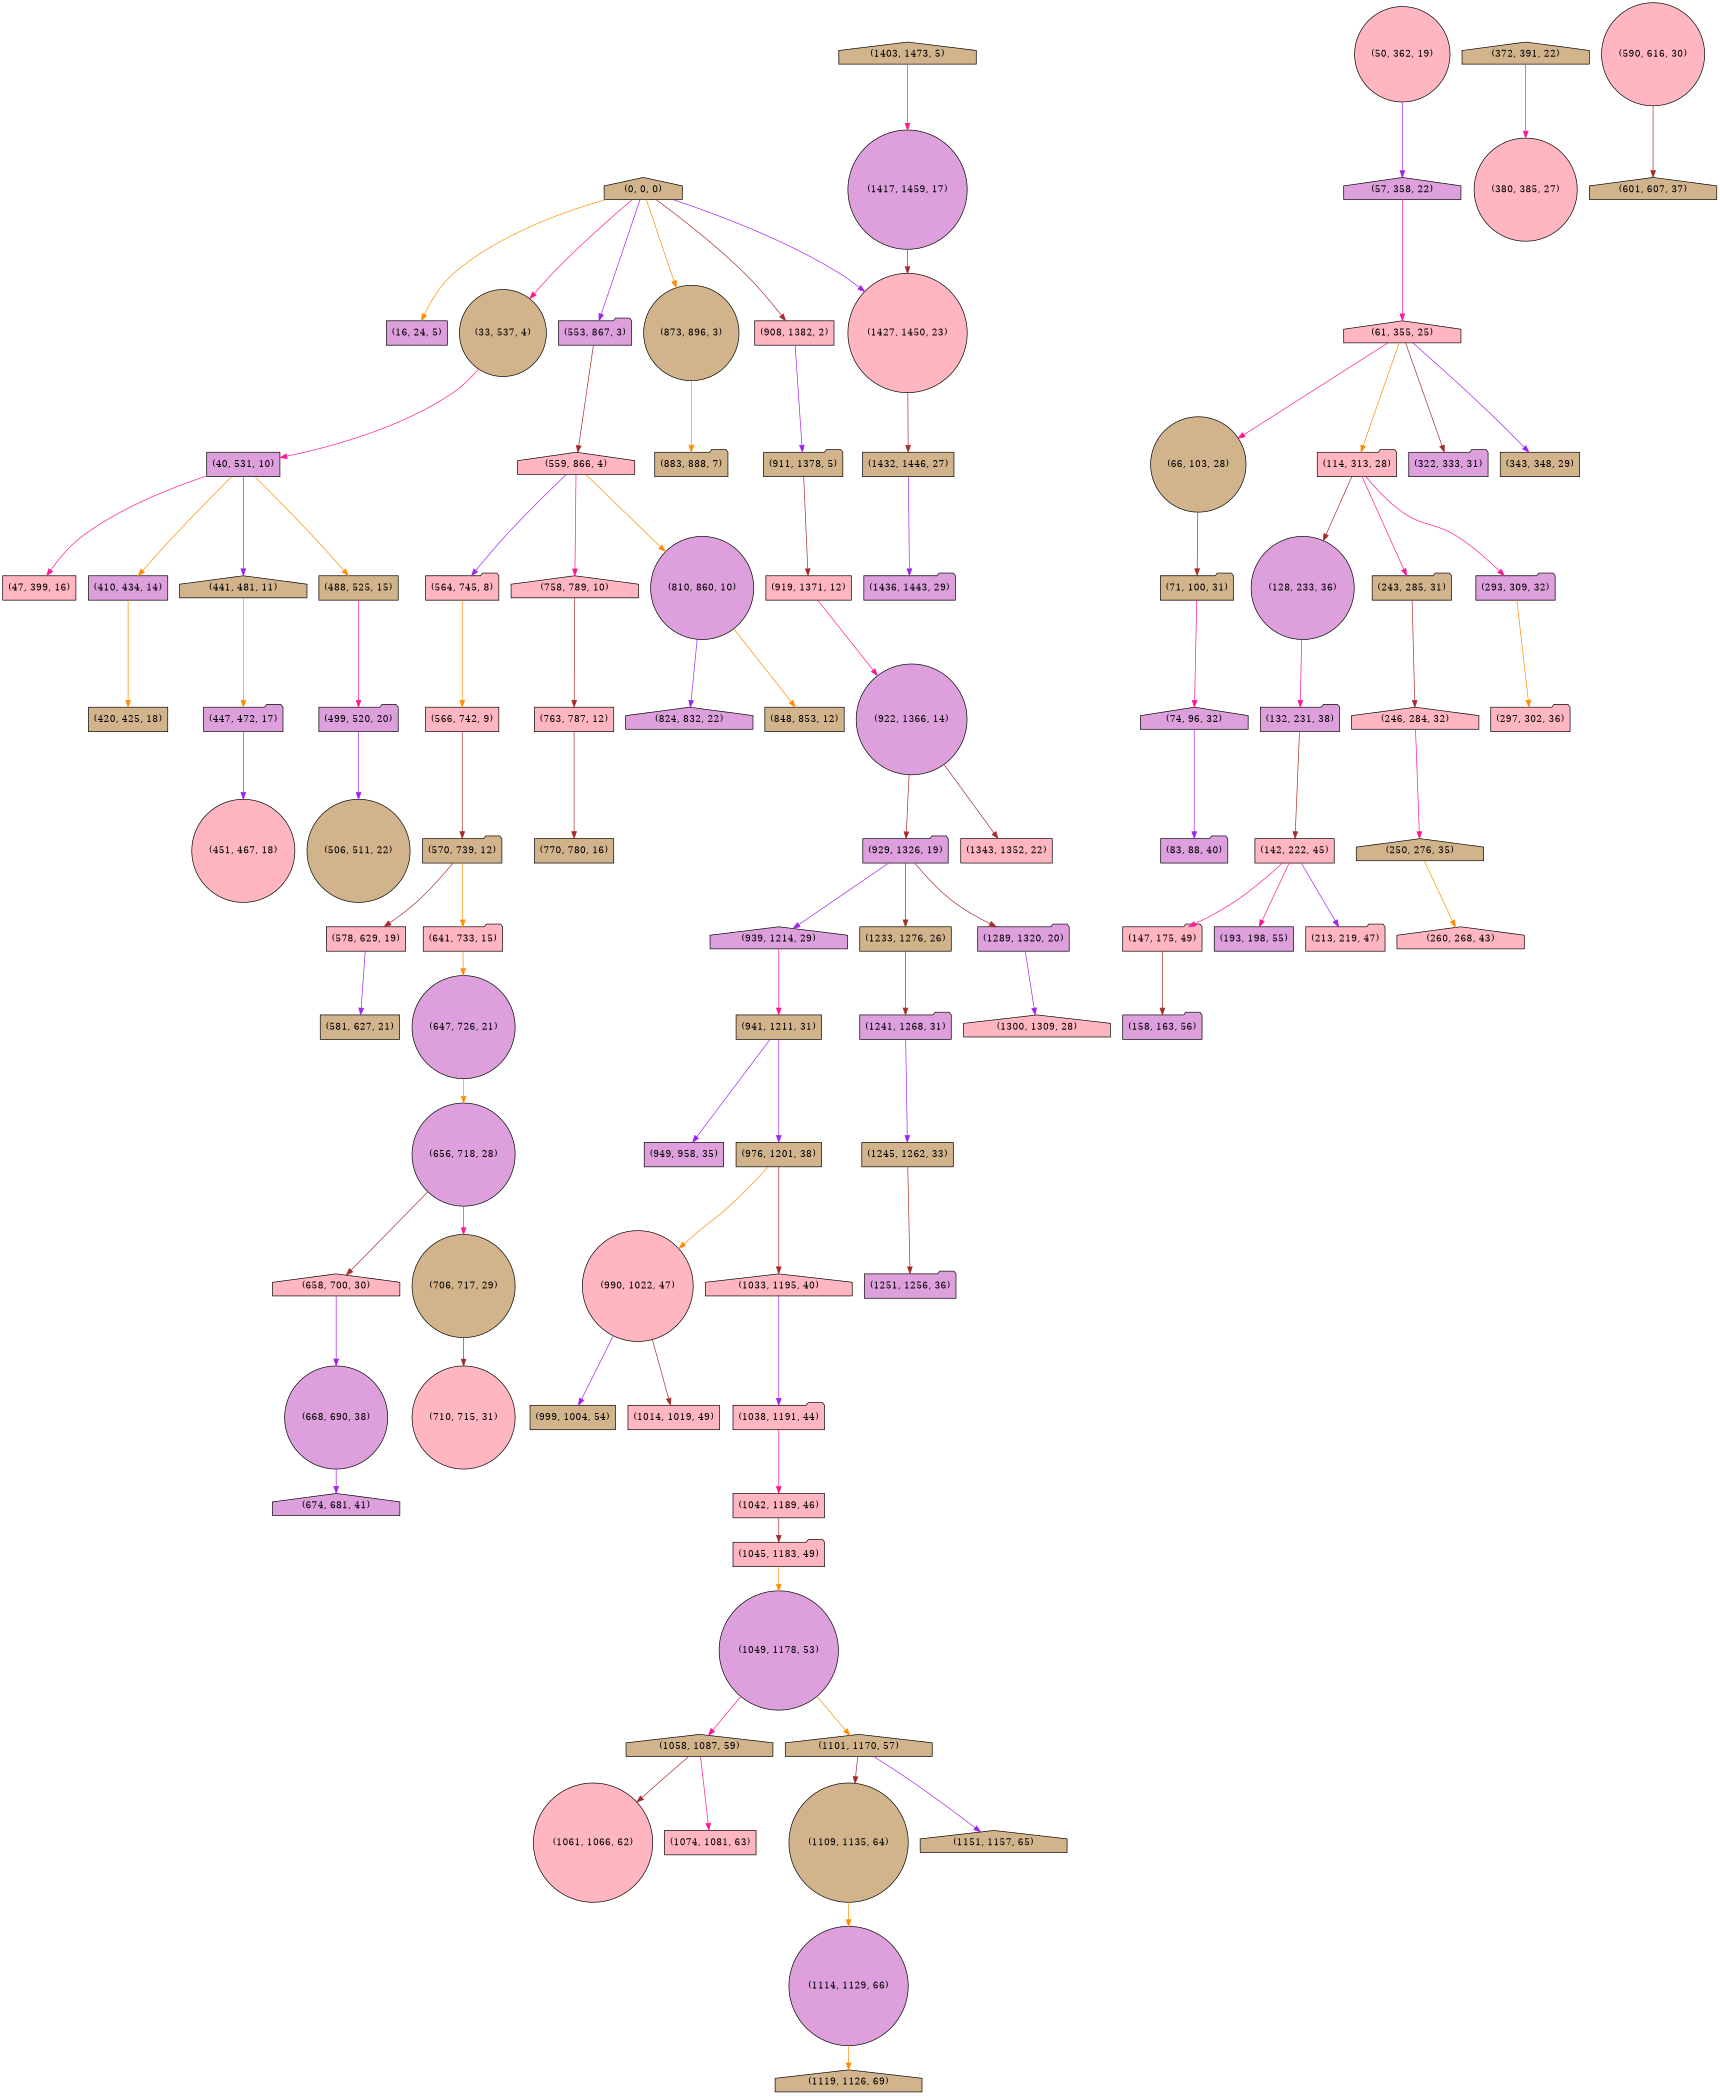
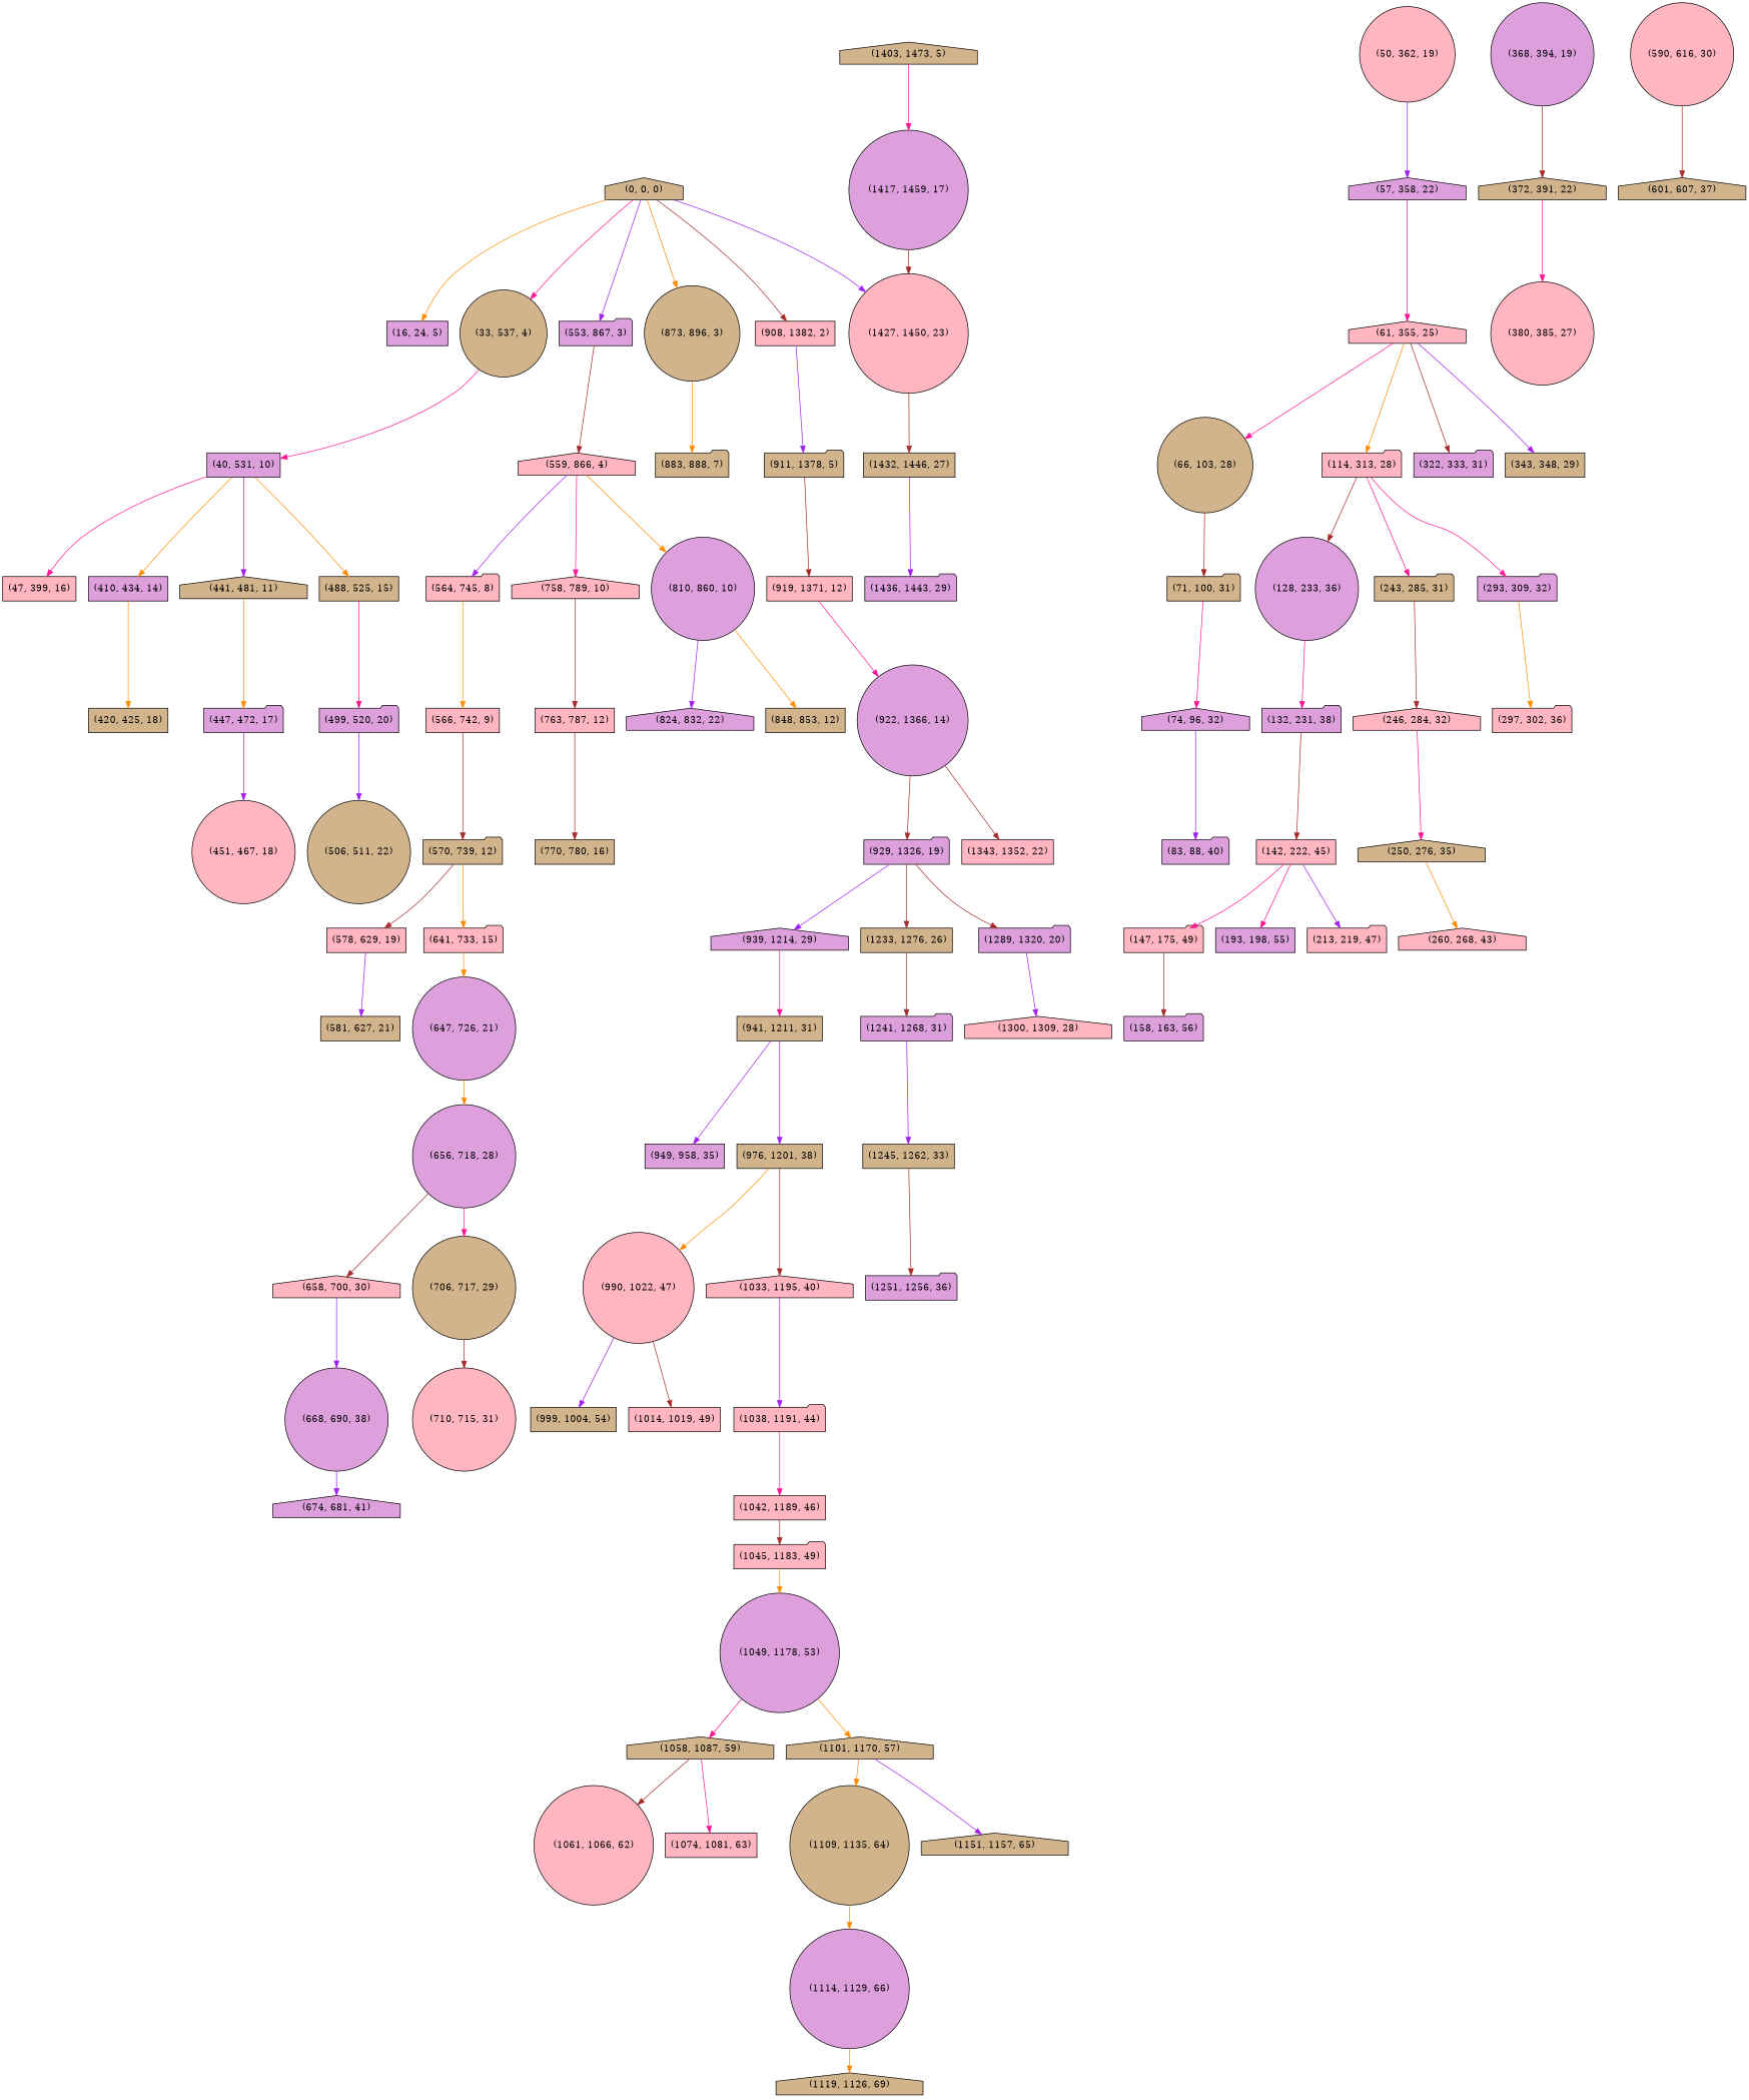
  digraph {
    node [fillcolor=lightpink shape=box style=filled]
    edge [color=brown]
    "(0, 0, 0)" [fillcolor=tan shape=house]
    "(16, 24, 5)" [fillcolor=plum]
    "(33, 537, 4)" [fillcolor=tan shape=circle]
    "(553, 867, 3)" [fillcolor=plum shape=folder]
    "(873, 896, 3)" [fillcolor=tan shape=circle]
    "(908, 1382, 2)"
    "(1427, 1450, 23)" [shape=circle]
    "(40, 531, 10)" [fillcolor=plum]
    "(559, 866, 4)" [shape=house]
    "(883, 888, 7)" [fillcolor=tan shape=folder]
    "(911, 1378, 5)" [fillcolor=tan shape=folder]
    "(1403, 1473, 5)" [fillcolor=tan shape=house]
    "(1417, 1459, 17)" [fillcolor=plum shape=circle]
    "(47, 399, 16)"
    "(410, 434, 14)" [fillcolor=plum]
    "(441, 481, 11)" [fillcolor=tan shape=house]
    "(488, 525, 15)" [fillcolor=tan]
    "(420, 425, 18)" [fillcolor=tan]
    "(447, 472, 17)" [fillcolor=plum shape=folder]
    "(499, 520, 20)" [fillcolor=plum shape=folder]
    "(50, 362, 19)" [shape=circle]
    "(57, 358, 22)" [fillcolor=plum shape=house]
+   "(368, 394, 19)" [fillcolor=plum shape=circle]
    "(372, 391, 22)" [fillcolor=tan shape=house]
    "(61, 355, 25)" [shape=house]
    "(66, 103, 28)" [fillcolor=tan shape=circle]
    "(114, 313, 28)" [shape=folder]
    "(322, 333, 31)" [fillcolor=plum shape=folder]
    "(343, 348, 29)" [fillcolor=tan]
    "(71, 100, 31)" [fillcolor=tan shape=folder]
    "(128, 233, 36)" [fillcolor=plum shape=circle]
    "(243, 285, 31)" [fillcolor=tan shape=folder]
    "(293, 309, 32)" [fillcolor=plum shape=folder]
    "(74, 96, 32)" [fillcolor=plum shape=house]
    "(83, 88, 40)" [fillcolor=plum shape=folder]
    "(132, 231, 38)" [fillcolor=plum shape=folder]
    "(246, 284, 32)" [shape=house]
    "(297, 302, 36)" [shape=folder]
    "(142, 222, 45)"
    "(147, 175, 49)" [shape=folder]
    "(193, 198, 55)" [fillcolor=plum]
    "(213, 219, 47)" [shape=folder]
    "(158, 163, 56)" [fillcolor=plum shape=folder]
    "(250, 276, 35)" [fillcolor=tan shape=house]
    "(260, 268, 43)" [shape=house]
    "(380, 385, 27)" [shape=circle]
    "(451, 467, 18)" [shape=circle]
    "(506, 511, 22)" [fillcolor=tan shape=circle]
    "(564, 745, 8)" [shape=folder]
    "(758, 789, 10)" [shape=house]
    "(810, 860, 10)" [fillcolor=plum shape=circle]
    "(566, 742, 9)"
    "(763, 787, 12)"
    "(824, 832, 22)" [fillcolor=plum shape=house]
    "(848, 853, 12)" [fillcolor=tan]
    "(570, 739, 12)" [fillcolor=tan shape=folder]
    "(578, 629, 19)"
    "(641, 733, 15)" [shape=folder]
    "(581, 627, 21)" [fillcolor=tan]
    "(647, 726, 21)" [fillcolor=plum shape=circle]
    "(590, 616, 30)" [shape=circle]
    "(601, 607, 37)" [fillcolor=tan shape=house]
    "(656, 718, 28)" [fillcolor=plum shape=circle]
    "(658, 700, 30)" [shape=house]
    "(706, 717, 29)" [fillcolor=tan shape=circle]
    "(668, 690, 38)" [fillcolor=plum shape=circle]
    "(710, 715, 31)" [shape=circle]
    "(674, 681, 41)" [fillcolor=plum shape=house]
    "(770, 780, 16)" [fillcolor=tan]
    "(919, 1371, 12)"
    "(922, 1366, 14)" [fillcolor=plum shape=circle]
    "(929, 1326, 19)" [fillcolor=plum shape=folder]
    "(1343, 1352, 22)"
    "(939, 1214, 29)" [fillcolor=plum shape=house]
    "(1233, 1276, 26)" [fillcolor=tan]
    "(1289, 1320, 20)" [fillcolor=plum shape=folder]
    "(941, 1211, 31)" [fillcolor=tan]
    "(1241, 1268, 31)" [fillcolor=plum shape=folder]
    "(1300, 1309, 28)" [shape=house]
    "(949, 958, 35)" [fillcolor=plum]
    "(976, 1201, 38)" [fillcolor=tan]
    "(990, 1022, 47)" [shape=circle]
    "(1033, 1195, 40)" [shape=house]
    "(999, 1004, 54)" [fillcolor=tan]
    "(1014, 1019, 49)"
    "(1038, 1191, 44)" [shape=folder]
    "(1042, 1189, 46)"
    "(1045, 1183, 49)" [shape=folder]
    "(1049, 1178, 53)" [fillcolor=plum shape=circle]
    "(1058, 1087, 59)" [fillcolor=tan shape=house]
    "(1101, 1170, 57)" [fillcolor=tan shape=house]
    "(1061, 1066, 62)" [shape=circle]
    "(1074, 1081, 63)"
    "(1109, 1135, 64)" [fillcolor=tan shape=circle]
    "(1151, 1157, 65)" [fillcolor=tan shape=house]
    "(1114, 1129, 66)" [fillcolor=plum shape=circle]
    "(1119, 1126, 69)" [fillcolor=tan shape=house]
    "(1245, 1262, 33)" [fillcolor=tan]
    "(1251, 1256, 36)" [fillcolor=plum shape=folder]
    "(1432, 1446, 27)" [fillcolor=tan]
    "(1436, 1443, 29)" [fillcolor=plum shape=folder]
    "(0, 0, 0)" -> "(16, 24, 5)" [color=darkorange]
    "(0, 0, 0)" -> "(33, 537, 4)" [color=deeppink]
    "(0, 0, 0)" -> "(553, 867, 3)" [color=purple]
    "(0, 0, 0)" -> "(873, 896, 3)" [color=darkorange]
    "(0, 0, 0)" -> "(908, 1382, 2)"
    "(0, 0, 0)" -> "(1427, 1450, 23)" [color=purple]
    "(33, 537, 4)" -> "(40, 531, 10)" [color=deeppink]
    "(553, 867, 3)" -> "(559, 866, 4)"
    "(873, 896, 3)" -> "(883, 888, 7)" [color=darkorange]
    "(908, 1382, 2)" -> "(911, 1378, 5)" [color=purple]
    "(1427, 1450, 23)" -> "(1432, 1446, 27)"
    "(40, 531, 10)" -> "(47, 399, 16)" [color=deeppink]
    "(40, 531, 10)" -> "(410, 434, 14)" [color=darkorange]
    "(40, 531, 10)" -> "(441, 481, 11)" [color=purple]
    "(40, 531, 10)" -> "(488, 525, 15)" [color=darkorange]
    "(559, 866, 4)" -> "(564, 745, 8)" [color=purple]
    "(559, 866, 4)" -> "(758, 789, 10)" [color=deeppink]
    "(559, 866, 4)" -> "(810, 860, 10)" [color=darkorange]
    "(911, 1378, 5)" -> "(919, 1371, 12)"
    "(1403, 1473, 5)" -> "(1417, 1459, 17)" [color=deeppink]
    "(1417, 1459, 17)" -> "(1427, 1450, 23)"
    "(410, 434, 14)" -> "(420, 425, 18)" [color=darkorange]
    "(441, 481, 11)" -> "(447, 472, 17)" [color=darkorange]
    "(488, 525, 15)" -> "(499, 520, 20)" [color=deeppink]
    "(447, 472, 17)" -> "(451, 467, 18)" [color=purple]
    "(499, 520, 20)" -> "(506, 511, 22)" [color=purple]
    "(50, 362, 19)" -> "(57, 358, 22)" [color=purple]
    "(57, 358, 22)" -> "(61, 355, 25)" [color=deeppink]
+   "(368, 394, 19)" -> "(372, 391, 22)"
    "(372, 391, 22)" -> "(380, 385, 27)" [color=deeppink]
    "(61, 355, 25)" -> "(66, 103, 28)" [color=deeppink]
    "(61, 355, 25)" -> "(114, 313, 28)" [color=darkorange]
    "(61, 355, 25)" -> "(322, 333, 31)"
    "(61, 355, 25)" -> "(343, 348, 29)" [color=purple]
    "(66, 103, 28)" -> "(71, 100, 31)"
    "(114, 313, 28)" -> "(128, 233, 36)"
    "(114, 313, 28)" -> "(243, 285, 31)" [color=deeppink]
    "(114, 313, 28)" -> "(293, 309, 32)" [color=deeppink]
    "(71, 100, 31)" -> "(74, 96, 32)" [color=deeppink]
    "(128, 233, 36)" -> "(132, 231, 38)" [color=deeppink]
    "(243, 285, 31)" -> "(246, 284, 32)"
    "(293, 309, 32)" -> "(297, 302, 36)" [color=darkorange]
    "(74, 96, 32)" -> "(83, 88, 40)" [color=purple]
    "(132, 231, 38)" -> "(142, 222, 45)"
    "(246, 284, 32)" -> "(250, 276, 35)" [color=deeppink]
    "(142, 222, 45)" -> "(147, 175, 49)" [color=deeppink]
    "(142, 222, 45)" -> "(193, 198, 55)" [color=deeppink]
    "(142, 222, 45)" -> "(213, 219, 47)" [color=purple]
    "(147, 175, 49)" -> "(158, 163, 56)"
    "(250, 276, 35)" -> "(260, 268, 43)" [color=darkorange]
    "(564, 745, 8)" -> "(566, 742, 9)" [color=darkorange]
    "(758, 789, 10)" -> "(763, 787, 12)"
    "(810, 860, 10)" -> "(824, 832, 22)" [color=purple]
    "(810, 860, 10)" -> "(848, 853, 12)" [color=darkorange]
    "(566, 742, 9)" -> "(570, 739, 12)"
    "(763, 787, 12)" -> "(770, 780, 16)"
    "(570, 739, 12)" -> "(578, 629, 19)"
    "(570, 739, 12)" -> "(641, 733, 15)" [color=darkorange]
    "(578, 629, 19)" -> "(581, 627, 21)" [color=purple]
    "(641, 733, 15)" -> "(647, 726, 21)" [color=darkorange]
    "(647, 726, 21)" -> "(656, 718, 28)" [color=darkorange]
    "(590, 616, 30)" -> "(601, 607, 37)"
    "(656, 718, 28)" -> "(658, 700, 30)"
    "(656, 718, 28)" -> "(706, 717, 29)" [color=deeppink]
    "(658, 700, 30)" -> "(668, 690, 38)" [color=purple]
    "(706, 717, 29)" -> "(710, 715, 31)"
    "(668, 690, 38)" -> "(674, 681, 41)" [color=purple]
    "(919, 1371, 12)" -> "(922, 1366, 14)" [color=deeppink]
    "(922, 1366, 14)" -> "(929, 1326, 19)"
    "(922, 1366, 14)" -> "(1343, 1352, 22)"
    "(929, 1326, 19)" -> "(939, 1214, 29)" [color=purple]
    "(929, 1326, 19)" -> "(1233, 1276, 26)"
    "(929, 1326, 19)" -> "(1289, 1320, 20)"
    "(939, 1214, 29)" -> "(941, 1211, 31)" [color=deeppink]
    "(1233, 1276, 26)" -> "(1241, 1268, 31)"
    "(1289, 1320, 20)" -> "(1300, 1309, 28)" [color=purple]
    "(941, 1211, 31)" -> "(949, 958, 35)" [color=purple]
    "(941, 1211, 31)" -> "(976, 1201, 38)" [color=purple]
    "(1241, 1268, 31)" -> "(1245, 1262, 33)" [color=purple]
    "(976, 1201, 38)" -> "(990, 1022, 47)" [color=darkorange]
    "(976, 1201, 38)" -> "(1033, 1195, 40)"
    "(990, 1022, 47)" -> "(999, 1004, 54)" [color=purple]
    "(990, 1022, 47)" -> "(1014, 1019, 49)"
    "(1033, 1195, 40)" -> "(1038, 1191, 44)" [color=purple]
    "(1038, 1191, 44)" -> "(1042, 1189, 46)" [color=deeppink]
    "(1042, 1189, 46)" -> "(1045, 1183, 49)"
    "(1045, 1183, 49)" -> "(1049, 1178, 53)" [color=darkorange]
    "(1049, 1178, 53)" -> "(1058, 1087, 59)" [color=deeppink]
    "(1049, 1178, 53)" -> "(1101, 1170, 57)" [color=darkorange]
    "(1058, 1087, 59)" -> "(1061, 1066, 62)"
    "(1058, 1087, 59)" -> "(1074, 1081, 63)" [color=deeppink]
-   "(1101, 1170, 57)" -> "(1109, 1135, 64)"
+   "(1101, 1170, 57)" -> "(1109, 1135, 64)" [color=darkorange]
    "(1101, 1170, 57)" -> "(1151, 1157, 65)" [color=purple]
    "(1109, 1135, 64)" -> "(1114, 1129, 66)" [color=darkorange]
    "(1114, 1129, 66)" -> "(1119, 1126, 69)" [color=darkorange]
    "(1245, 1262, 33)" -> "(1251, 1256, 36)"
    "(1432, 1446, 27)" -> "(1436, 1443, 29)" [color=purple]
  }
